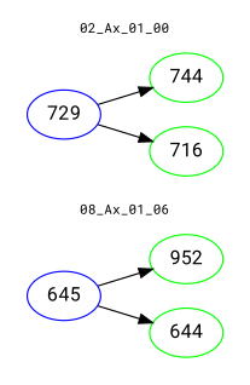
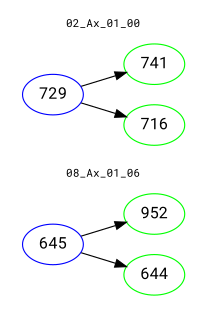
  digraph {
    fontname="Roboto Mono"
    rankdir=LR
    node [color=green fontname="Roboto Mono"]
    edge [color=black fontname="Roboto Mono"]
    n1 [color=blue label=645]
    n2 [label=644]
    n3 [label=952]
    n4 [color=blue label=729]
    n5 [label=716]
-   n6 [label=744]
+   n6 [label=741]
    subgraph cluster_1 {
      color=white
      fontsize=10
      label="08_Ax_01_06"
      n1
      n2
      n3
    }
    subgraph cluster_2 {
      color=white
      fontsize=10
      label="02_Ax_01_00"
      n4
      n5
      n6
    }
    n1 -> n2
    n1 -> n3
    n4 -> n5
    n4 -> n6
  }
